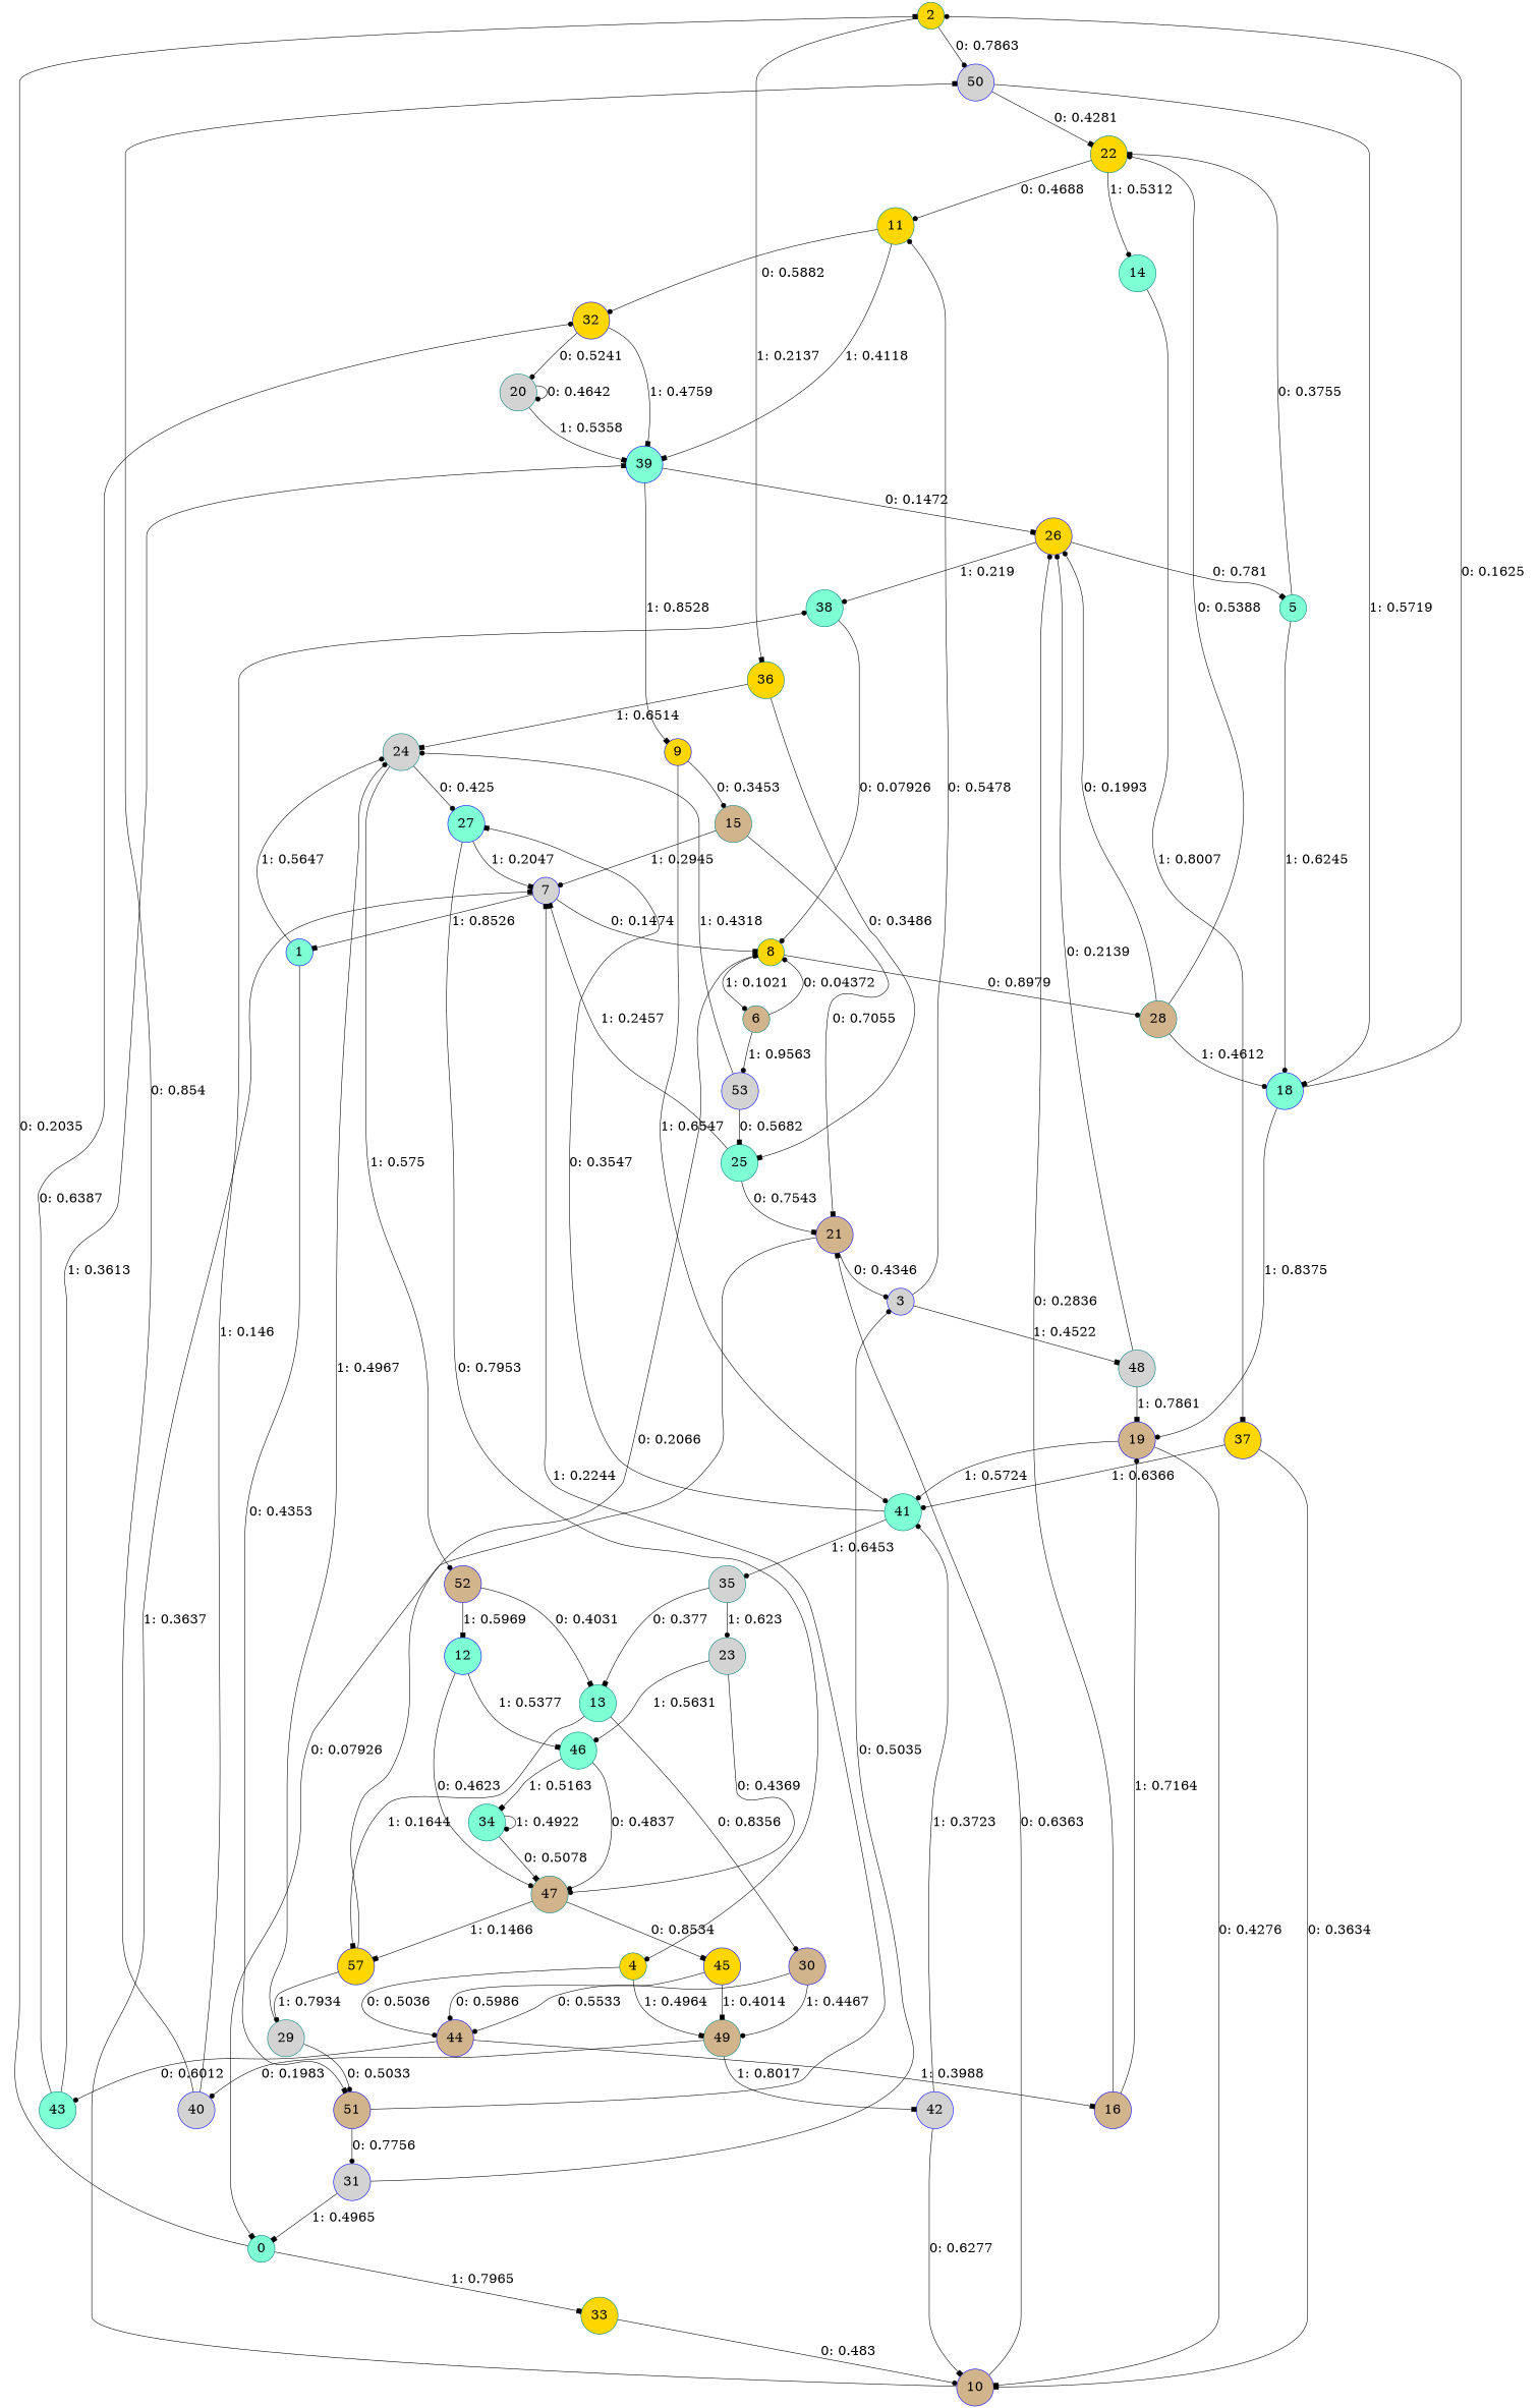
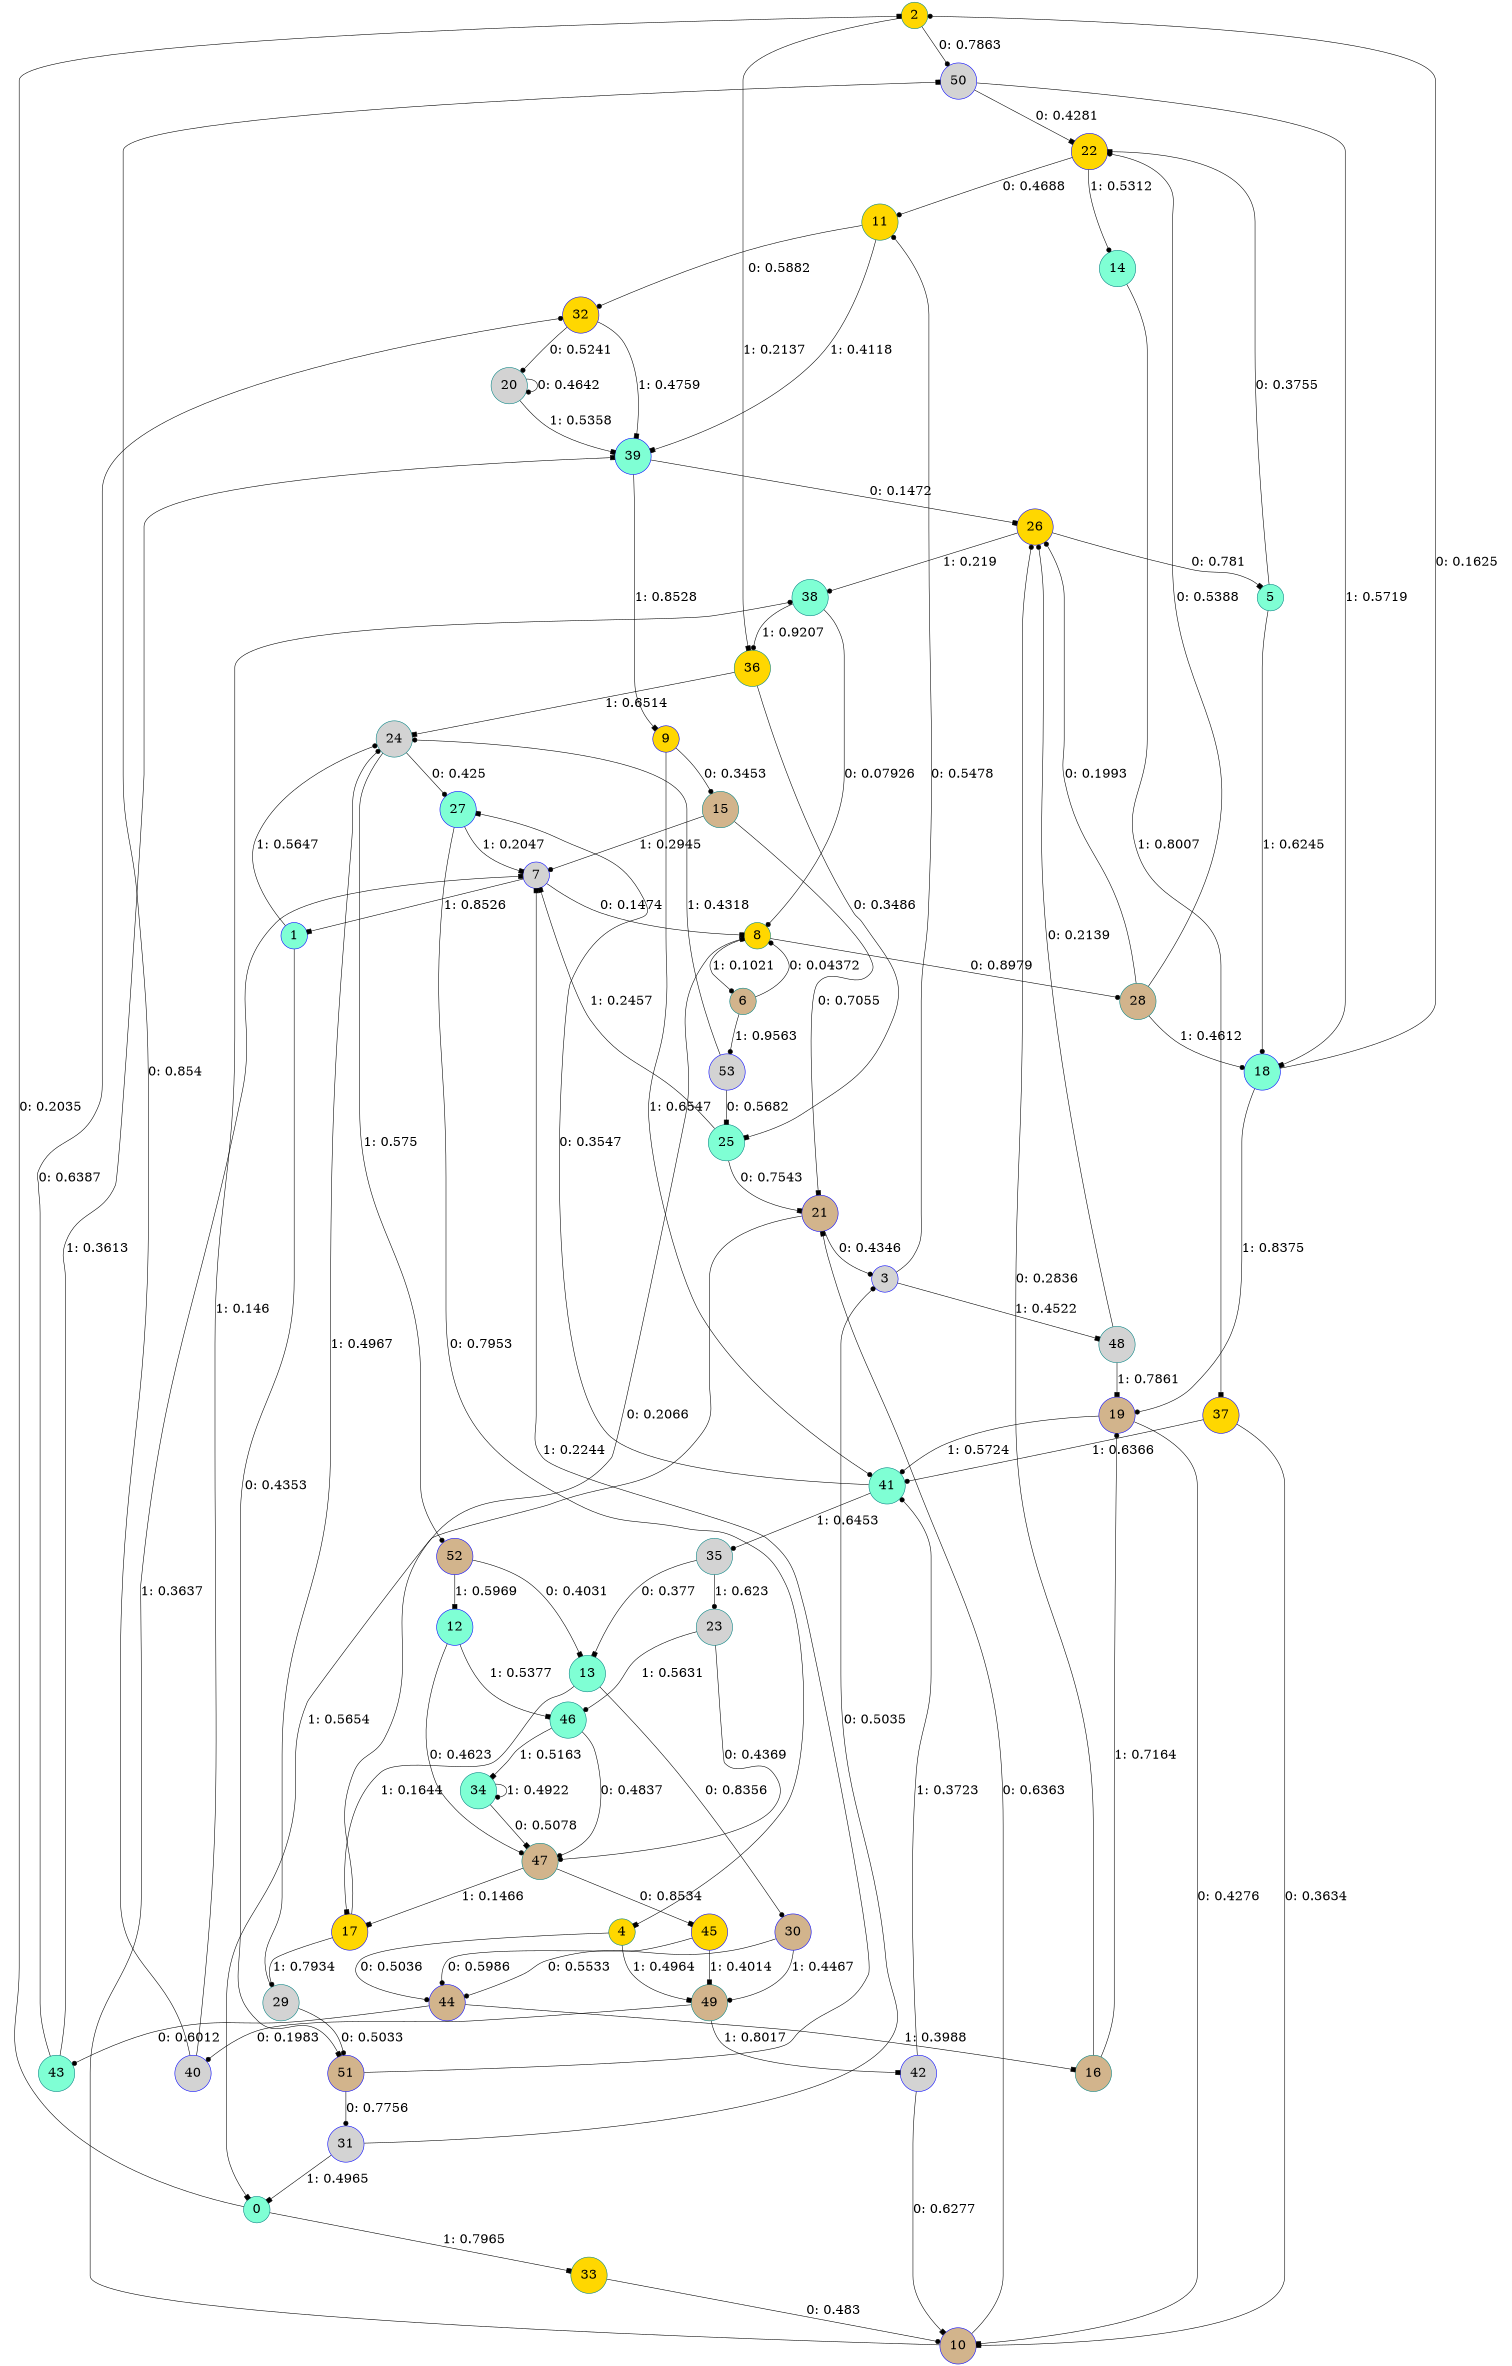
  digraph {
    node [color=teal fillcolor=aquamarine fontsize=24 shape=circle style=filled]
    edge [arrowhead=dot fontsize=24]
    2 [fillcolor=gold]
    0
    33 [fillcolor=gold]
    50 [color=blue fillcolor=lightgrey]
    36 [fillcolor=gold]
    10 [color=blue fillcolor=tan]
-   22 [fillcolor=gold]
+   22 [color=blue fillcolor=gold]
    18 [color=blue]
    8 [fillcolor=gold]
    38
    27 [color=blue]
    41
    35 [fillcolor=lightgrey]
    7 [color=blue fillcolor=lightgrey]
    21 [color=blue fillcolor=tan]
    1 [color=blue]
    51 [color=blue fillcolor=tan]
    24 [fillcolor=lightgrey]
    31 [color=blue fillcolor=lightgrey]
    52 [color=blue fillcolor=tan]
    3 [color=blue fillcolor=lightgrey]
    4 [fillcolor=gold]
    12 [color=blue]
    13
    11 [fillcolor=gold]
    14
    19 [color=blue fillcolor=tan]
    6 [fillcolor=tan]
    28 [fillcolor=tan]
    25
    48 [fillcolor=lightgrey]
    32 [color=blue fillcolor=gold]
    39 [color=blue]
    26 [color=blue fillcolor=gold]
    20 [fillcolor=lightgrey]
    9 [color=blue fillcolor=gold]
    5
    44 [color=blue fillcolor=tan]
    49 [fillcolor=tan]
-   16 [color=blue fillcolor=tan]
+   16 [fillcolor=tan]
    43
    40 [color=blue fillcolor=lightgrey]
    42 [color=blue fillcolor=lightgrey]
    37 [color=blue fillcolor=gold]
    53 [color=blue fillcolor=lightgrey]
    15 [fillcolor=tan]
    23 [fillcolor=lightgrey]
    47 [fillcolor=tan]
    46
-   17 [color=blue fillcolor=gold label=57]
+   17 [color=blue fillcolor=gold]
    45 [color=blue fillcolor=gold]
    34
    29 [fillcolor=lightgrey]
    30 [color=blue fillcolor=tan]
    2 -> 50 [label="0: 0.7863   "]
    2 -> 36 [arrowhead=box label="1: 0.2137   "]
    0 -> 2 [arrowhead=box label="0: 0.2035   "]
    0 -> 33 [arrowhead=box label="1: 0.7965   "]
    33 -> 10 [label="0: 0.483    "]
    50 -> 22 [arrowhead=box label="0: 0.4281   "]
    50 -> 18 [arrowhead=box label="1: 0.5719   "]
    36 -> 24 [arrowhead=box label="1: 0.6514   "]
    36 -> 25 [arrowhead=box label="0: 0.3486   "]
    10 -> 7 [arrowhead=box label="1: 0.3637   "]
    10 -> 21 [arrowhead=box label="0: 0.6363   "]
    22 -> 11 [label="0: 0.4688   "]
    22 -> 14 [label="1: 0.5312   "]
    18 -> 2 [label="0: 0.1625   "]
    18 -> 19 [label="1: 0.8375   "]
    8 -> 6 [label="1: 0.1021   "]
    8 -> 28 [label="0: 0.8979   "]
+   38 -> 36 [label="1: 0.9207   "]
    38 -> 8 [label="0: 0.07926  "]
    27 -> 7 [arrowhead=box label="1: 0.2047   "]
-   27 -> 4 [label="0: 0.7953   "]
+   27 -> 4 [arrowhead=box label="0: 0.7953   "]
    41 -> 27 [arrowhead=box label="0: 0.3547   "]
    41 -> 35 [label="1: 0.6453   "]
    35 -> 13 [arrowhead=box label="0: 0.377    "]
    35 -> 23 [label="1: 0.623    "]
    7 -> 8 [arrowhead=box label="0: 0.1474   "]
    7 -> 1 [arrowhead=box label="1: 0.8526   "]
-   21 -> 0 [arrowhead=box label="0: 0.07926  "]
+   21 -> 0 [arrowhead=box label="1: 0.5654   "]
    21 -> 3 [label="0: 0.4346   "]
    1 -> 51 [arrowhead=box label="0: 0.4353   "]
    1 -> 24 [label="1: 0.5647   "]
    51 -> 7 [arrowhead=box label="1: 0.2244   "]
    51 -> 31 [label="0: 0.7756   "]
    24 -> 27 [label="0: 0.425    "]
    24 -> 52 [label="1: 0.575    "]
    31 -> 0 [arrowhead=box label="1: 0.4965   "]
    31 -> 3 [label="0: 0.5035   "]
    52 -> 12 [arrowhead=box label="1: 0.5969   "]
    52 -> 13 [arrowhead=box label="0: 0.4031   "]
    3 -> 11 [label="0: 0.5478   "]
    3 -> 48 [arrowhead=box label="1: 0.4522   "]
    4 -> 44 [label="0: 0.5036   "]
    4 -> 49 [arrowhead=box label="1: 0.4964   "]
    12 -> 47 [label="0: 0.4623   "]
    12 -> 46 [arrowhead=box label="1: 0.5377   "]
    13 -> 17 [arrowhead=box label="1: 0.1644   "]
    13 -> 30 [label="0: 0.8356   "]
    11 -> 32 [label="0: 0.5882   "]
    11 -> 39 [arrowhead=box label="1: 0.4118   "]
    14 -> 37 [arrowhead=box label="1: 0.8007   "]
    19 -> 10 [arrowhead=box label="0: 0.4276   "]
    19 -> 41 [label="1: 0.5724   "]
    6 -> 8 [label="0: 0.04372  "]
    6 -> 53 [label="1: 0.9563   "]
    28 -> 22 [label="0: 0.5388   "]
    28 -> 18 [label="1: 0.4612   "]
    28 -> 26 [label="0: 0.1993   "]
    25 -> 7 [arrowhead=box label="1: 0.2457   "]
    25 -> 21 [arrowhead=box label="0: 0.7543   "]
    48 -> 19 [arrowhead=box label="1: 0.7861   "]
    48 -> 26 [label="0: 0.2139   "]
    32 -> 39 [arrowhead=box label="1: 0.4759   "]
    32 -> 20 [label="0: 0.5241   "]
    39 -> 26 [arrowhead=box label="0: 0.1472   "]
    39 -> 9 [arrowhead=box label="1: 0.8528   "]
    26 -> 38 [label="1: 0.219    "]
    26 -> 5 [arrowhead=box label="0: 0.781    "]
    20 -> 39 [arrowhead=box label="1: 0.5358   "]
    20 -> 20 [label="0: 0.4642   "]
    9 -> 41 [label="1: 0.6547   "]
    9 -> 15 [label="0: 0.3453   "]
    5 -> 22 [arrowhead=box label="0: 0.3755   "]
    5 -> 18 [label="1: 0.6245   "]
    44 -> 16 [arrowhead=box label="1: 0.3988   "]
    44 -> 43 [label="0: 0.6012   "]
    49 -> 40 [label="0: 0.1983   "]
    49 -> 42 [arrowhead=box label="1: 0.8017   "]
    16 -> 19 [label="1: 0.7164   "]
    16 -> 26 [label="0: 0.2836   "]
    43 -> 32 [label="0: 0.6387   "]
    43 -> 39 [arrowhead=box label="1: 0.3613   "]
    40 -> 50 [arrowhead=box label="0: 0.854    "]
    40 -> 38 [label="1: 0.146    "]
    42 -> 10 [arrowhead=box label="0: 0.6277   "]
    42 -> 41 [label="1: 0.3723   "]
    37 -> 10 [arrowhead=box label="0: 0.3634   "]
    37 -> 41 [label="1: 0.6366   "]
    53 -> 24 [label="1: 0.4318   "]
    53 -> 25 [arrowhead=box label="0: 0.5682   "]
    15 -> 7 [label="1: 0.2945   "]
    15 -> 21 [arrowhead=box label="0: 0.7055   "]
    23 -> 47 [label="0: 0.4369   "]
    23 -> 46 [label="1: 0.5631   "]
    47 -> 17 [arrowhead=box label="1: 0.1466   "]
    47 -> 45 [arrowhead=box label="0: 0.8534   "]
    46 -> 47 [label="0: 0.4837   "]
    46 -> 34 [arrowhead=box label="1: 0.5163   "]
    17 -> 8 [arrowhead=box label="0: 0.2066   "]
    17 -> 29 [label="1: 0.7934   "]
    45 -> 44 [label="0: 0.5986   "]
    45 -> 49 [arrowhead=box label="1: 0.4014   "]
    34 -> 47 [arrowhead=box label="0: 0.5078   "]
    34 -> 34 [label="1: 0.4922   "]
    29 -> 51 [label="0: 0.5033   "]
    29 -> 24 [label="1: 0.4967   "]
    30 -> 44 [label="0: 0.5533   "]
    30 -> 49 [label="1: 0.4467   "]
  }
